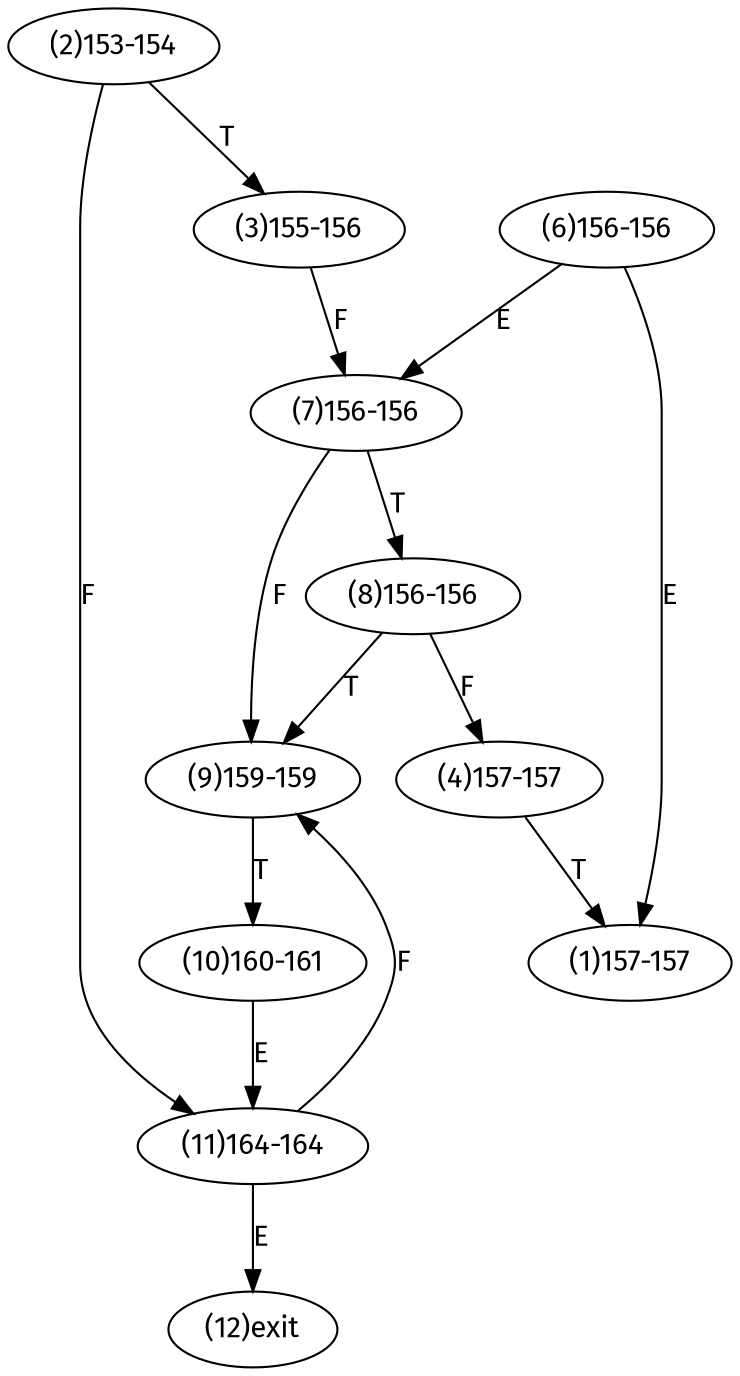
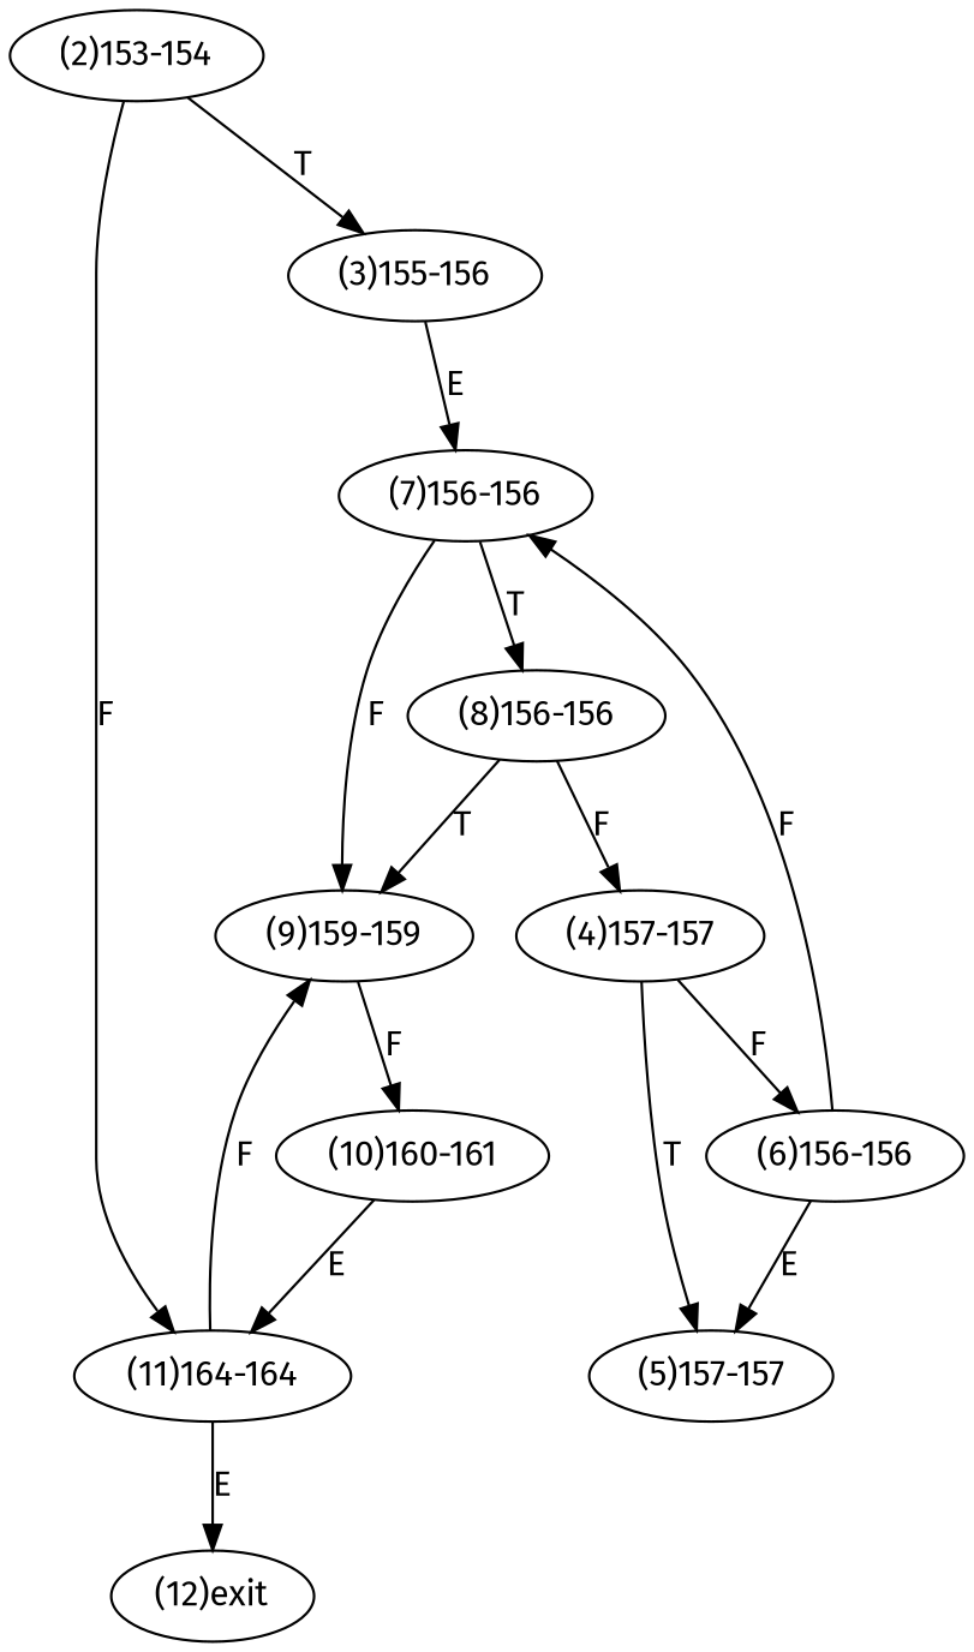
  digraph {
    fontname="Fira Sans"
    node [fontname="Fira Sans"]
    edge [fontname="Fira Sans"]
    n1 [label="(2)153-154"]
    n2 [label="(3)155-156"]
    n3 [label="(11)164-164"]
    n4 [label="(7)156-156"]
    n5 [label="(9)159-159"]
    n6 [label="(12)exit"]
    n7 [label="(8)156-156"]
    n8 [label="(4)157-157"]
-   n9 [label="(1)157-157"]
+   n9 [label="(5)157-157"]
    n10 [label="(6)156-156"]
    n11 [label="(10)160-161"]
    n1 -> n2 [label=T]
    n1 -> n3 [label=F]
-   n2 -> n4 [label=F]
+   n2 -> n4 [label=E]
    n3 -> n5 [label=F]
    n3 -> n6 [label=E]
    n4 -> n5 [label=F]
    n4 -> n7 [label=T]
-   n5 -> n11 [label=T]
+   n5 -> n11 [label=F]
    n7 -> n5 [label=T]
    n7 -> n8 [label=F]
    n8 -> n9 [label=T]
-   n10 -> n4 [label=E]
+   n8 -> n10 [label=F]
+   n10 -> n4 [label=F]
    n10 -> n9 [label=E]
    n11 -> n3 [label=E]
  }
